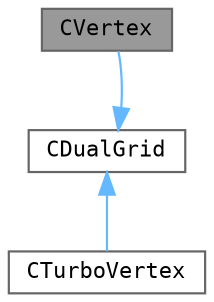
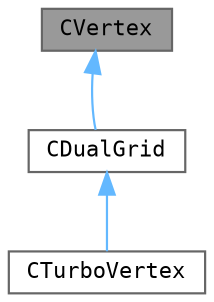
  digraph {
    fontname="DejaVu Sans Mono"
    node [color=gray40 fillcolor=white fontname="DejaVu Sans Mono" fontsize=10 shape=box style=filled]
    edge [color=steelblue1 dir=back fontname="DejaVu Sans Mono" fontsize=10 labelfontname=Helvetica labelfontsize=10 style=solid]
    n1 [fillcolor=grey60 fontcolor=black height=0.2 label=CVertex width=0.4]
    n2 [height=0.2 label=CTurboVertex width=0.4]
    n3 [height=0.2 label=CDualGrid width=0.4]
-   n3 -> n1
+   n1 -> n3
    n3 -> n2
  }
